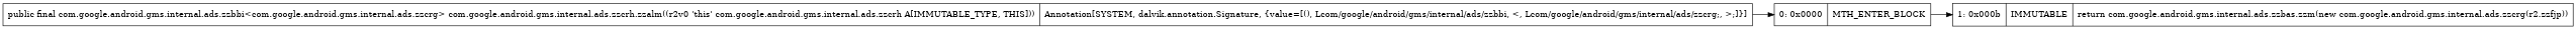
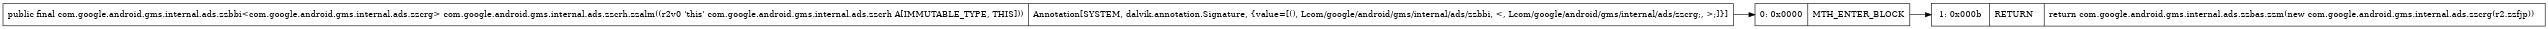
  digraph {
    rankdir=LR
    node [shape=record]
    n1 [label="{0\:\ 0x0000|MTH_ENTER_BLOCK\l}"]
-   n2 [label="{1\:\ 0x000b|IMMUTABLE\l|return com.google.android.gms.internal.ads.zzbas.zzm(new com.google.android.gms.internal.ads.zzcrg(r2.zzfjp))\l}"]
+   n2 [label="{1\:\ 0x000b|RETURN\l|return com.google.android.gms.internal.ads.zzbas.zzm(new com.google.android.gms.internal.ads.zzcrg(r2.zzfjp))\l}"]
    n3 [label="{public final com.google.android.gms.internal.ads.zzbbi\<com.google.android.gms.internal.ads.zzcrg\> com.google.android.gms.internal.ads.zzcrh.zzalm((r2v0 'this' com.google.android.gms.internal.ads.zzcrh A[IMMUTABLE_TYPE, THIS]))  | Annotation[SYSTEM, dalvik.annotation.Signature, \{value=[(), Lcom\/google\/android\/gms\/internal\/ads\/zzbbi, \<, Lcom\/google\/android\/gms\/internal\/ads\/zzcrg;, \>;]\}]\l}"]
    n1 -> n2
    n3 -> n1
  }
